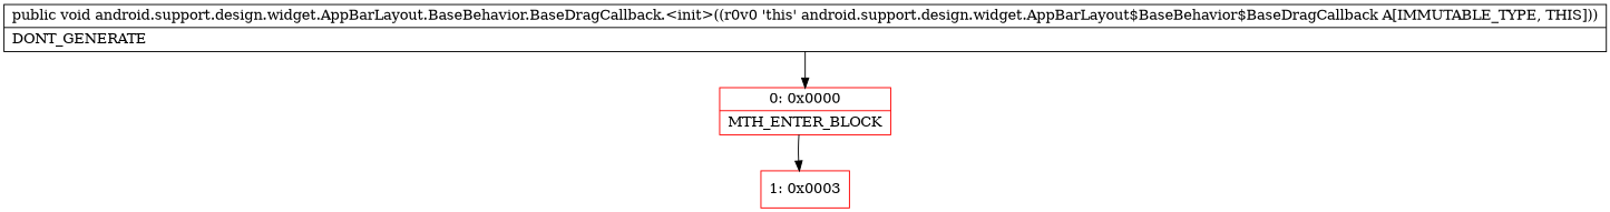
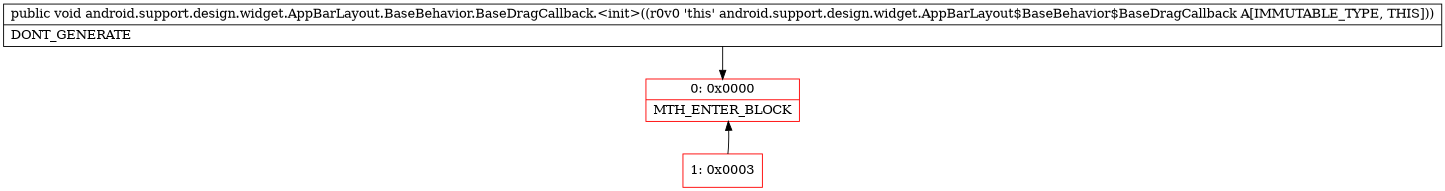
  digraph {
    node [color=red shape=record]
    n1 [label="{0\:\ 0x0000|MTH_ENTER_BLOCK\l}"]
    n2 [label="{1\:\ 0x0003}"]
    n3 [label="{public void android.support.design.widget.AppBarLayout.BaseBehavior.BaseDragCallback.\<init\>((r0v0 'this' android.support.design.widget.AppBarLayout$BaseBehavior$BaseDragCallback A[IMMUTABLE_TYPE, THIS]))  | DONT_GENERATE\l}" color=""]
    subgraph cluster_1 {
      label="R(0)"
    }
-   n1 -> n2
+   n2 -> n1
    n3 -> n1
  }
